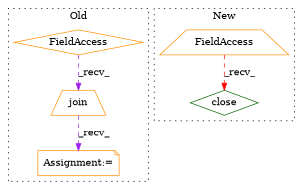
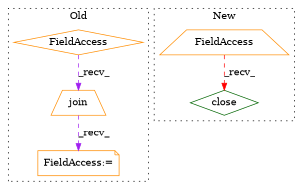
  digraph {
    node [a=32 color=darkorange l=7 shape=trapezium]
    edge [color=purple style=dashed]
    n1 [l="5,1" label=join s="443,473"]
    n2 [a=22 label=FieldAccess s=435 shape=diamond]
-   n3 [a=7 l=1 label="Assignment:=" s=434 shape=note]
+   n3 [a=7 l=1 label="FieldAccess:=" s=434 shape=note]
    n4 [color=darkgreen label=close s=792 shape=diamond]
    n5 [a=22 l=8 label=FieldAccess s=783]
    subgraph cluster_1 {
      label=Old
      style=dotted
      n1
      n2
      n3
    }
    subgraph cluster_2 {
      label=New
      style=dotted
      n4
      n5
    }
    n1 -> n3 [label=_recv_]
    n2 -> n1 [label=_recv_]
    n5 -> n4 [color=red label=_recv_]
  }
